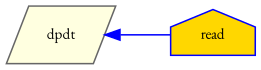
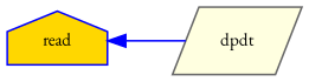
  digraph {
    rankdir=LR
    fontname="EB Garamond"
    node [fontname="EB Garamond" fontsize=10 style=filled]
    n1 [color=blue fillcolor=gold fontcolor=black height=0.2 label=read shape=house width=0.4]
    n2 [color=gray40 height=0.2 label=dpdt shape=parallelogram width=0.4 fillcolor=lightyellow]
-   n2 -> n1 [color=blue dir=back fontname="EB Garamond" fontsize=10 labelfontname=FreeSans labelfontsize=10 style=solid]
+   n1 -> n2 [color=blue dir=back fontname="EB Garamond" fontsize=10 labelfontname=FreeSans labelfontsize=10 style=solid]
  }
